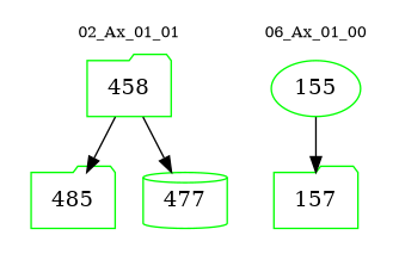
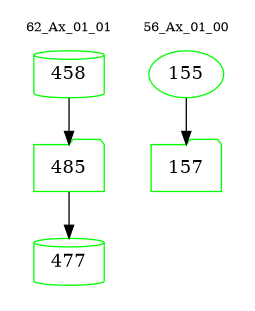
  digraph {
    node [color=green shape=cylinder]
    edge [color=black]
-   n1 [label=458 shape=folder]
+   n1 [label=458]
    n2 [label=485 shape=folder]
    n3 [label=477]
    n4 [label=155 shape=ellipse]
    n5 [label=157 shape=folder]
    subgraph cluster_1 {
      color=white
      fontsize=10
-     label="02_Ax_01_01"
+     label="62_Ax_01_01"
      n1
      n2
      n3
    }
    subgraph cluster_2 {
      color=white
      fontsize=10
-     label="06_Ax_01_00"
+     label="56_Ax_01_00"
      n4
      n5
    }
    n1 -> n2
-   n1 -> n3
+   n2 -> n3
    n4 -> n5
  }
